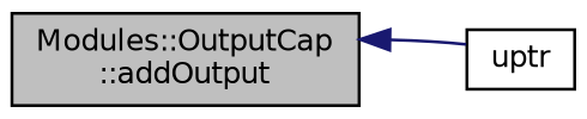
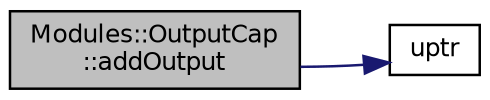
  digraph {
    rankdir=LR
    fontname="DejaVu Sans"
    node [color=black fontname="DejaVu Sans" fontsize=10 shape=record style=filled]
    n1 [fillcolor=grey75 fontcolor=black height=0.2 label="Modules::OutputCap\l::addOutput" width=0.4]
    n2 [fillcolor=white height=0.2 label=uptr width=0.4]
-   n2 -> n1 [color=midnightblue fontname="DejaVu Sans" fontsize=10 labelfontname=Helvetica labelfontsize=10 style=solid]
+   n1 -> n2 [color=midnightblue fontname="DejaVu Sans" fontsize=10 labelfontname=Helvetica labelfontsize=10 style=solid]
  }
